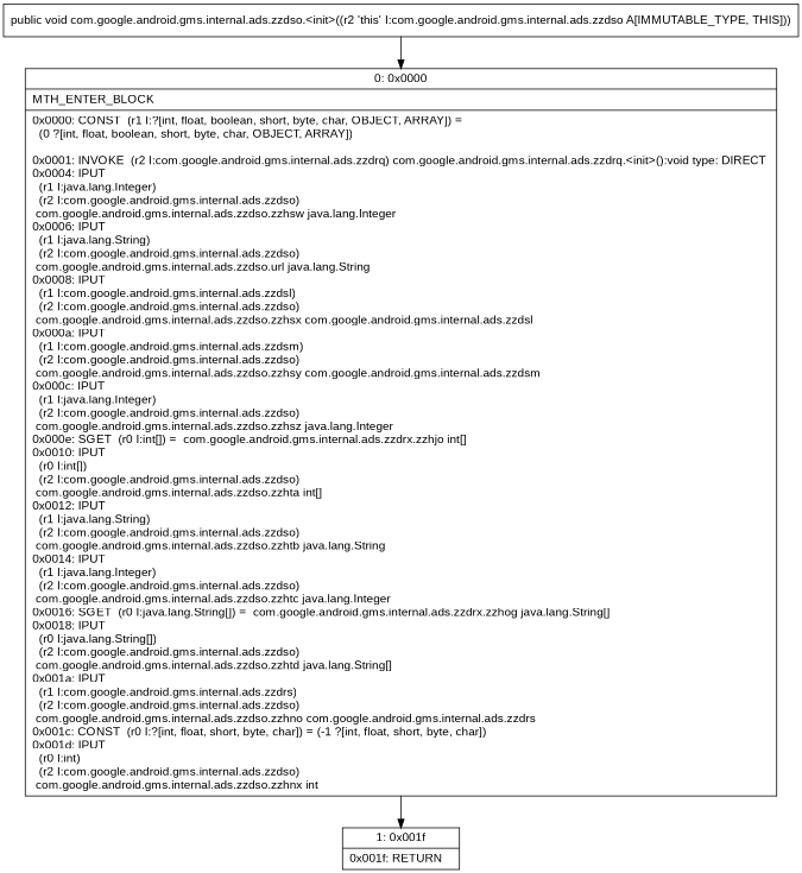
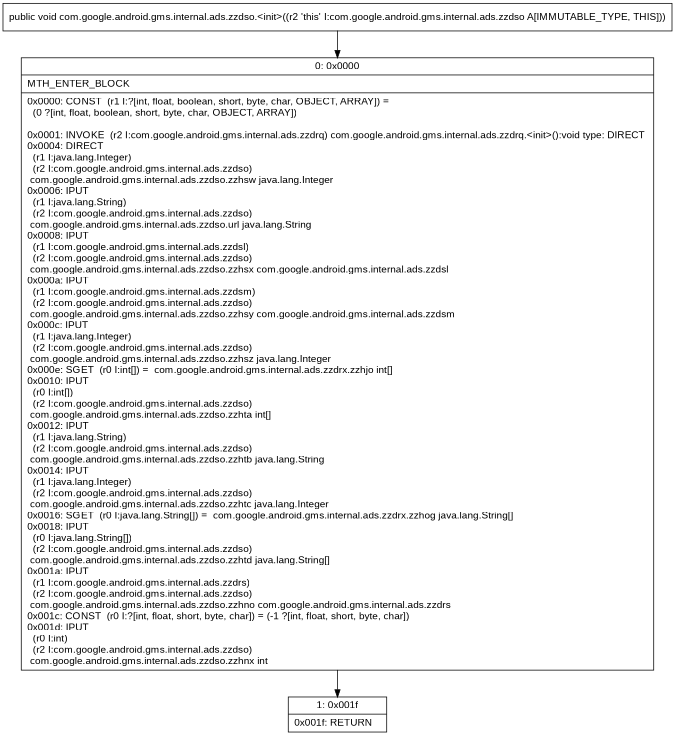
  digraph {
    fontname="Liberation Sans"
    node [shape=record fontname="Liberation Sans"]
    edge [fontname="Liberation Sans"]
-   n1 [label="{0\:\ 0x0000|MTH_ENTER_BLOCK\l|0x0000: CONST  (r1 I:?[int, float, boolean, short, byte, char, OBJECT, ARRAY]) = \l  (0 ?[int, float, boolean, short, byte, char, OBJECT, ARRAY])\l \l0x0001: INVOKE  (r2 I:com.google.android.gms.internal.ads.zzdrq) com.google.android.gms.internal.ads.zzdrq.\<init\>():void type: DIRECT \l0x0004: IPUT  \l  (r1 I:java.lang.Integer)\l  (r2 I:com.google.android.gms.internal.ads.zzdso)\l com.google.android.gms.internal.ads.zzdso.zzhsw java.lang.Integer \l0x0006: IPUT  \l  (r1 I:java.lang.String)\l  (r2 I:com.google.android.gms.internal.ads.zzdso)\l com.google.android.gms.internal.ads.zzdso.url java.lang.String \l0x0008: IPUT  \l  (r1 I:com.google.android.gms.internal.ads.zzdsl)\l  (r2 I:com.google.android.gms.internal.ads.zzdso)\l com.google.android.gms.internal.ads.zzdso.zzhsx com.google.android.gms.internal.ads.zzdsl \l0x000a: IPUT  \l  (r1 I:com.google.android.gms.internal.ads.zzdsm)\l  (r2 I:com.google.android.gms.internal.ads.zzdso)\l com.google.android.gms.internal.ads.zzdso.zzhsy com.google.android.gms.internal.ads.zzdsm \l0x000c: IPUT  \l  (r1 I:java.lang.Integer)\l  (r2 I:com.google.android.gms.internal.ads.zzdso)\l com.google.android.gms.internal.ads.zzdso.zzhsz java.lang.Integer \l0x000e: SGET  (r0 I:int[]) =  com.google.android.gms.internal.ads.zzdrx.zzhjo int[] \l0x0010: IPUT  \l  (r0 I:int[])\l  (r2 I:com.google.android.gms.internal.ads.zzdso)\l com.google.android.gms.internal.ads.zzdso.zzhta int[] \l0x0012: IPUT  \l  (r1 I:java.lang.String)\l  (r2 I:com.google.android.gms.internal.ads.zzdso)\l com.google.android.gms.internal.ads.zzdso.zzhtb java.lang.String \l0x0014: IPUT  \l  (r1 I:java.lang.Integer)\l  (r2 I:com.google.android.gms.internal.ads.zzdso)\l com.google.android.gms.internal.ads.zzdso.zzhtc java.lang.Integer \l0x0016: SGET  (r0 I:java.lang.String[]) =  com.google.android.gms.internal.ads.zzdrx.zzhog java.lang.String[] \l0x0018: IPUT  \l  (r0 I:java.lang.String[])\l  (r2 I:com.google.android.gms.internal.ads.zzdso)\l com.google.android.gms.internal.ads.zzdso.zzhtd java.lang.String[] \l0x001a: IPUT  \l  (r1 I:com.google.android.gms.internal.ads.zzdrs)\l  (r2 I:com.google.android.gms.internal.ads.zzdso)\l com.google.android.gms.internal.ads.zzdso.zzhno com.google.android.gms.internal.ads.zzdrs \l0x001c: CONST  (r0 I:?[int, float, short, byte, char]) = (\-1 ?[int, float, short, byte, char]) \l0x001d: IPUT  \l  (r0 I:int)\l  (r2 I:com.google.android.gms.internal.ads.zzdso)\l com.google.android.gms.internal.ads.zzdso.zzhnx int \l}"]
+   n1 [label="{0\:\ 0x0000|MTH_ENTER_BLOCK\l|0x0000: CONST  (r1 I:?[int, float, boolean, short, byte, char, OBJECT, ARRAY]) = \l  (0 ?[int, float, boolean, short, byte, char, OBJECT, ARRAY])\l \l0x0001: INVOKE  (r2 I:com.google.android.gms.internal.ads.zzdrq) com.google.android.gms.internal.ads.zzdrq.\<init\>():void type: DIRECT \l0x0004: DIRECT  \l  (r1 I:java.lang.Integer)\l  (r2 I:com.google.android.gms.internal.ads.zzdso)\l com.google.android.gms.internal.ads.zzdso.zzhsw java.lang.Integer \l0x0006: IPUT  \l  (r1 I:java.lang.String)\l  (r2 I:com.google.android.gms.internal.ads.zzdso)\l com.google.android.gms.internal.ads.zzdso.url java.lang.String \l0x0008: IPUT  \l  (r1 I:com.google.android.gms.internal.ads.zzdsl)\l  (r2 I:com.google.android.gms.internal.ads.zzdso)\l com.google.android.gms.internal.ads.zzdso.zzhsx com.google.android.gms.internal.ads.zzdsl \l0x000a: IPUT  \l  (r1 I:com.google.android.gms.internal.ads.zzdsm)\l  (r2 I:com.google.android.gms.internal.ads.zzdso)\l com.google.android.gms.internal.ads.zzdso.zzhsy com.google.android.gms.internal.ads.zzdsm \l0x000c: IPUT  \l  (r1 I:java.lang.Integer)\l  (r2 I:com.google.android.gms.internal.ads.zzdso)\l com.google.android.gms.internal.ads.zzdso.zzhsz java.lang.Integer \l0x000e: SGET  (r0 I:int[]) =  com.google.android.gms.internal.ads.zzdrx.zzhjo int[] \l0x0010: IPUT  \l  (r0 I:int[])\l  (r2 I:com.google.android.gms.internal.ads.zzdso)\l com.google.android.gms.internal.ads.zzdso.zzhta int[] \l0x0012: IPUT  \l  (r1 I:java.lang.String)\l  (r2 I:com.google.android.gms.internal.ads.zzdso)\l com.google.android.gms.internal.ads.zzdso.zzhtb java.lang.String \l0x0014: IPUT  \l  (r1 I:java.lang.Integer)\l  (r2 I:com.google.android.gms.internal.ads.zzdso)\l com.google.android.gms.internal.ads.zzdso.zzhtc java.lang.Integer \l0x0016: SGET  (r0 I:java.lang.String[]) =  com.google.android.gms.internal.ads.zzdrx.zzhog java.lang.String[] \l0x0018: IPUT  \l  (r0 I:java.lang.String[])\l  (r2 I:com.google.android.gms.internal.ads.zzdso)\l com.google.android.gms.internal.ads.zzdso.zzhtd java.lang.String[] \l0x001a: IPUT  \l  (r1 I:com.google.android.gms.internal.ads.zzdrs)\l  (r2 I:com.google.android.gms.internal.ads.zzdso)\l com.google.android.gms.internal.ads.zzdso.zzhno com.google.android.gms.internal.ads.zzdrs \l0x001c: CONST  (r0 I:?[int, float, short, byte, char]) = (\-1 ?[int, float, short, byte, char]) \l0x001d: IPUT  \l  (r0 I:int)\l  (r2 I:com.google.android.gms.internal.ads.zzdso)\l com.google.android.gms.internal.ads.zzdso.zzhnx int \l}"]
    n2 [label="{1\:\ 0x001f|0x001f: RETURN   \l}"]
    n3 [label="{public void com.google.android.gms.internal.ads.zzdso.\<init\>((r2 'this' I:com.google.android.gms.internal.ads.zzdso A[IMMUTABLE_TYPE, THIS])) }"]
    n1 -> n2
    n3 -> n1
  }
